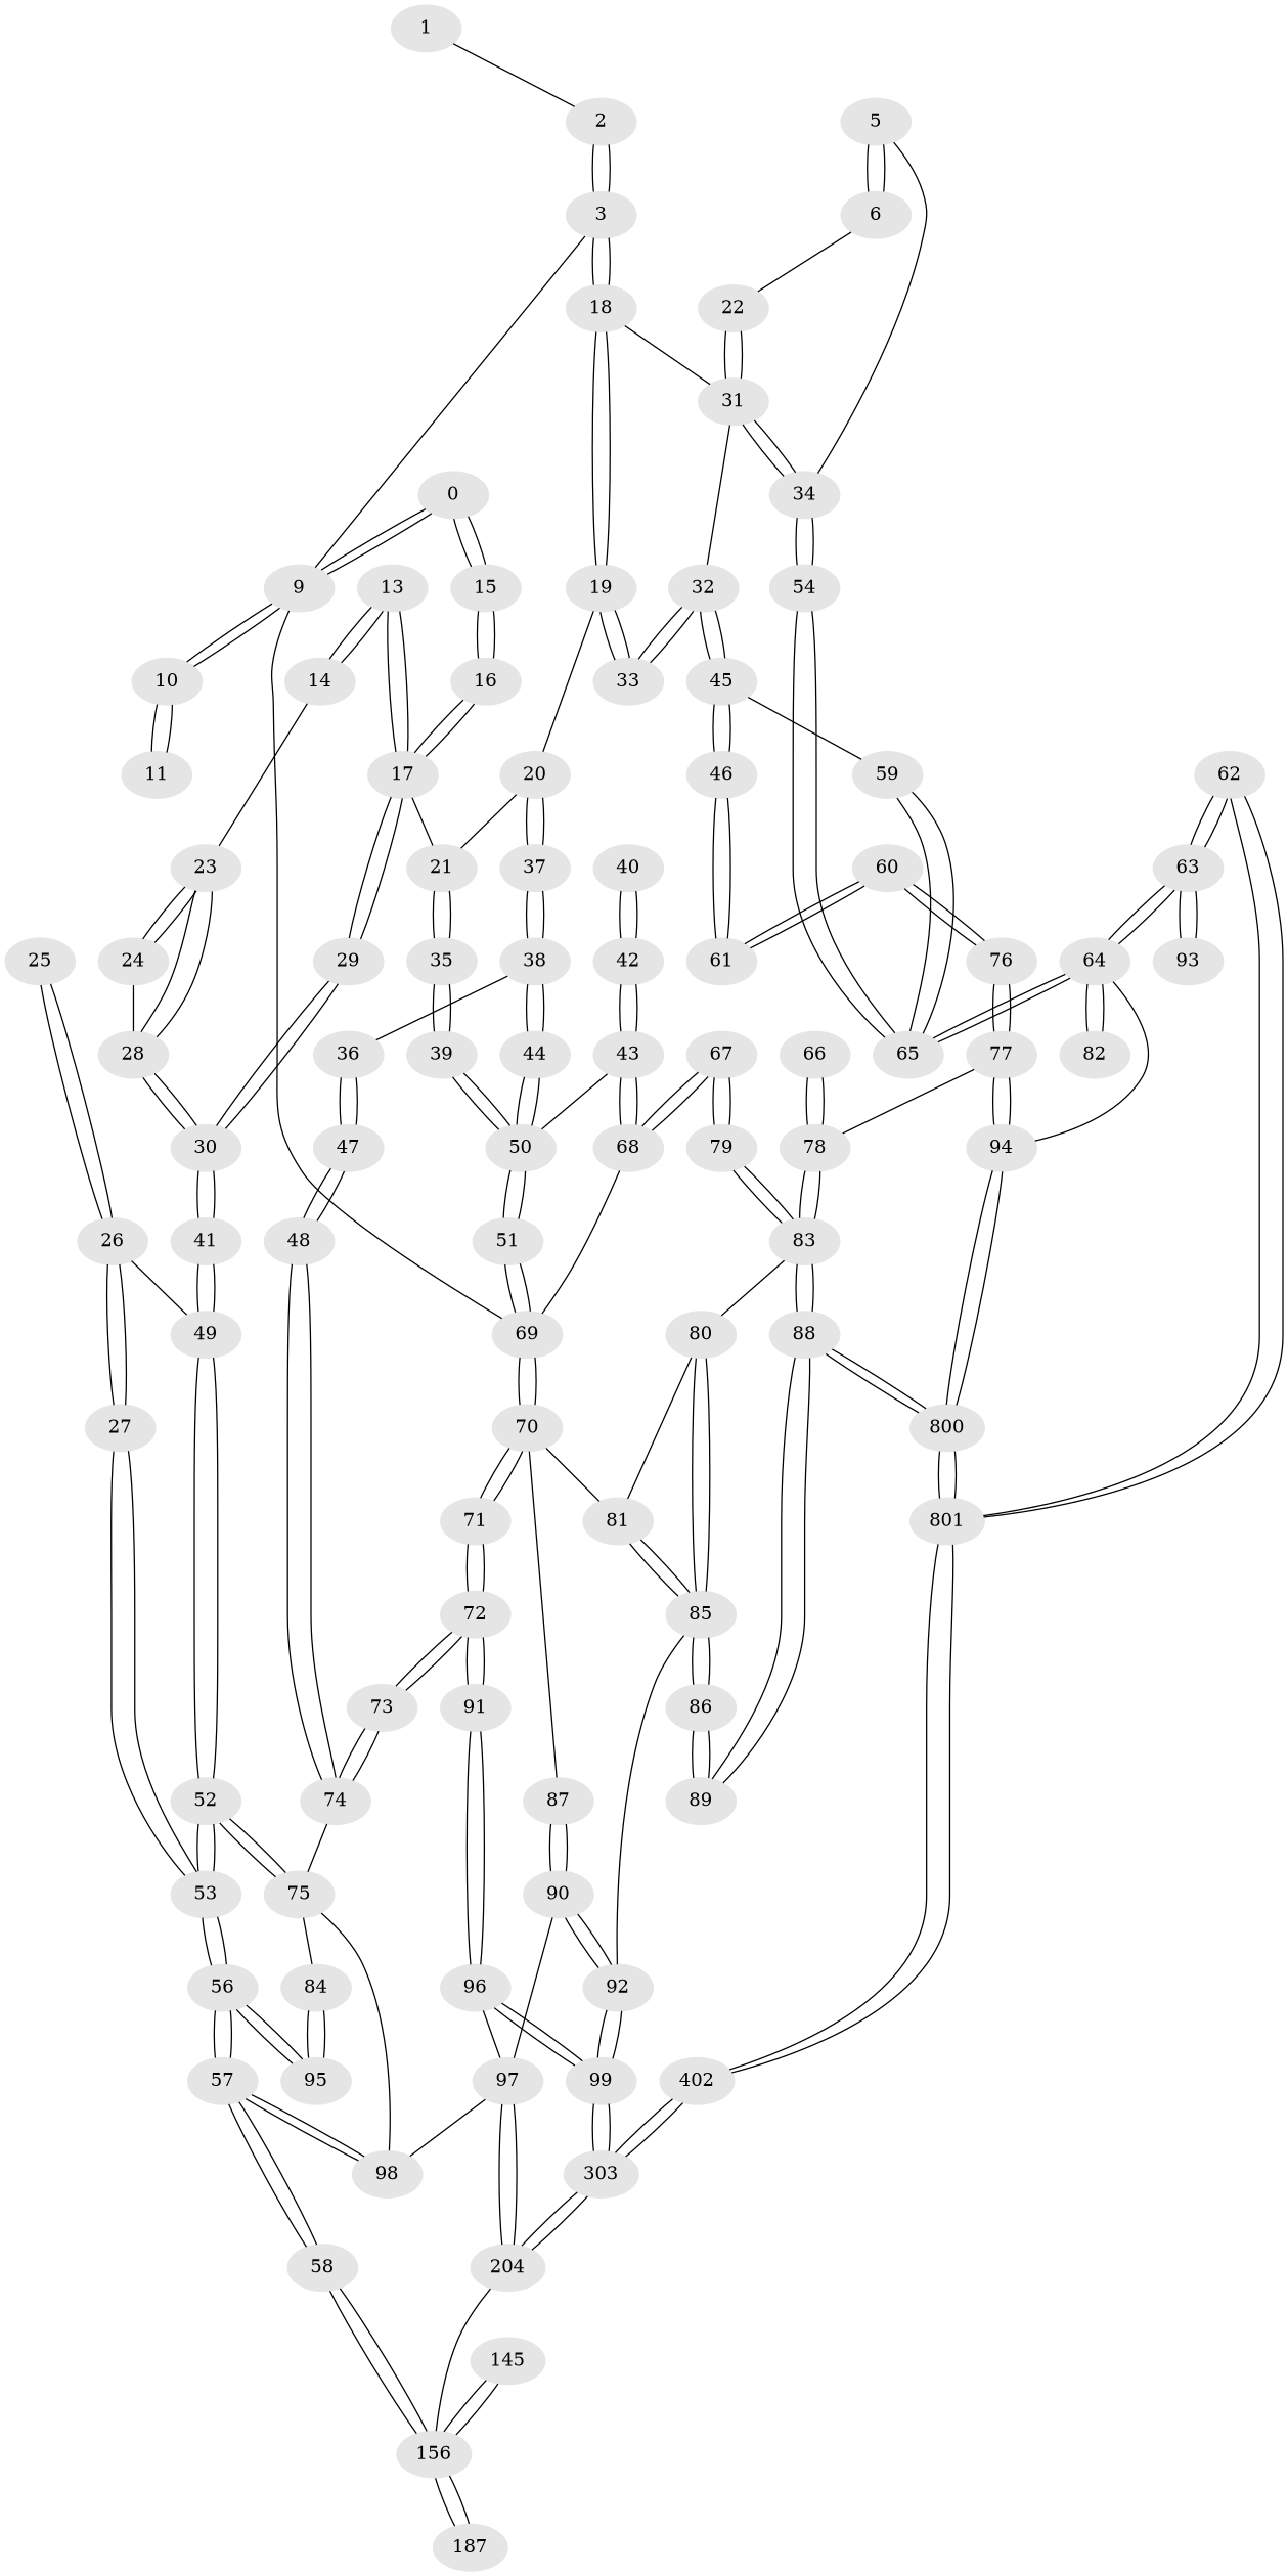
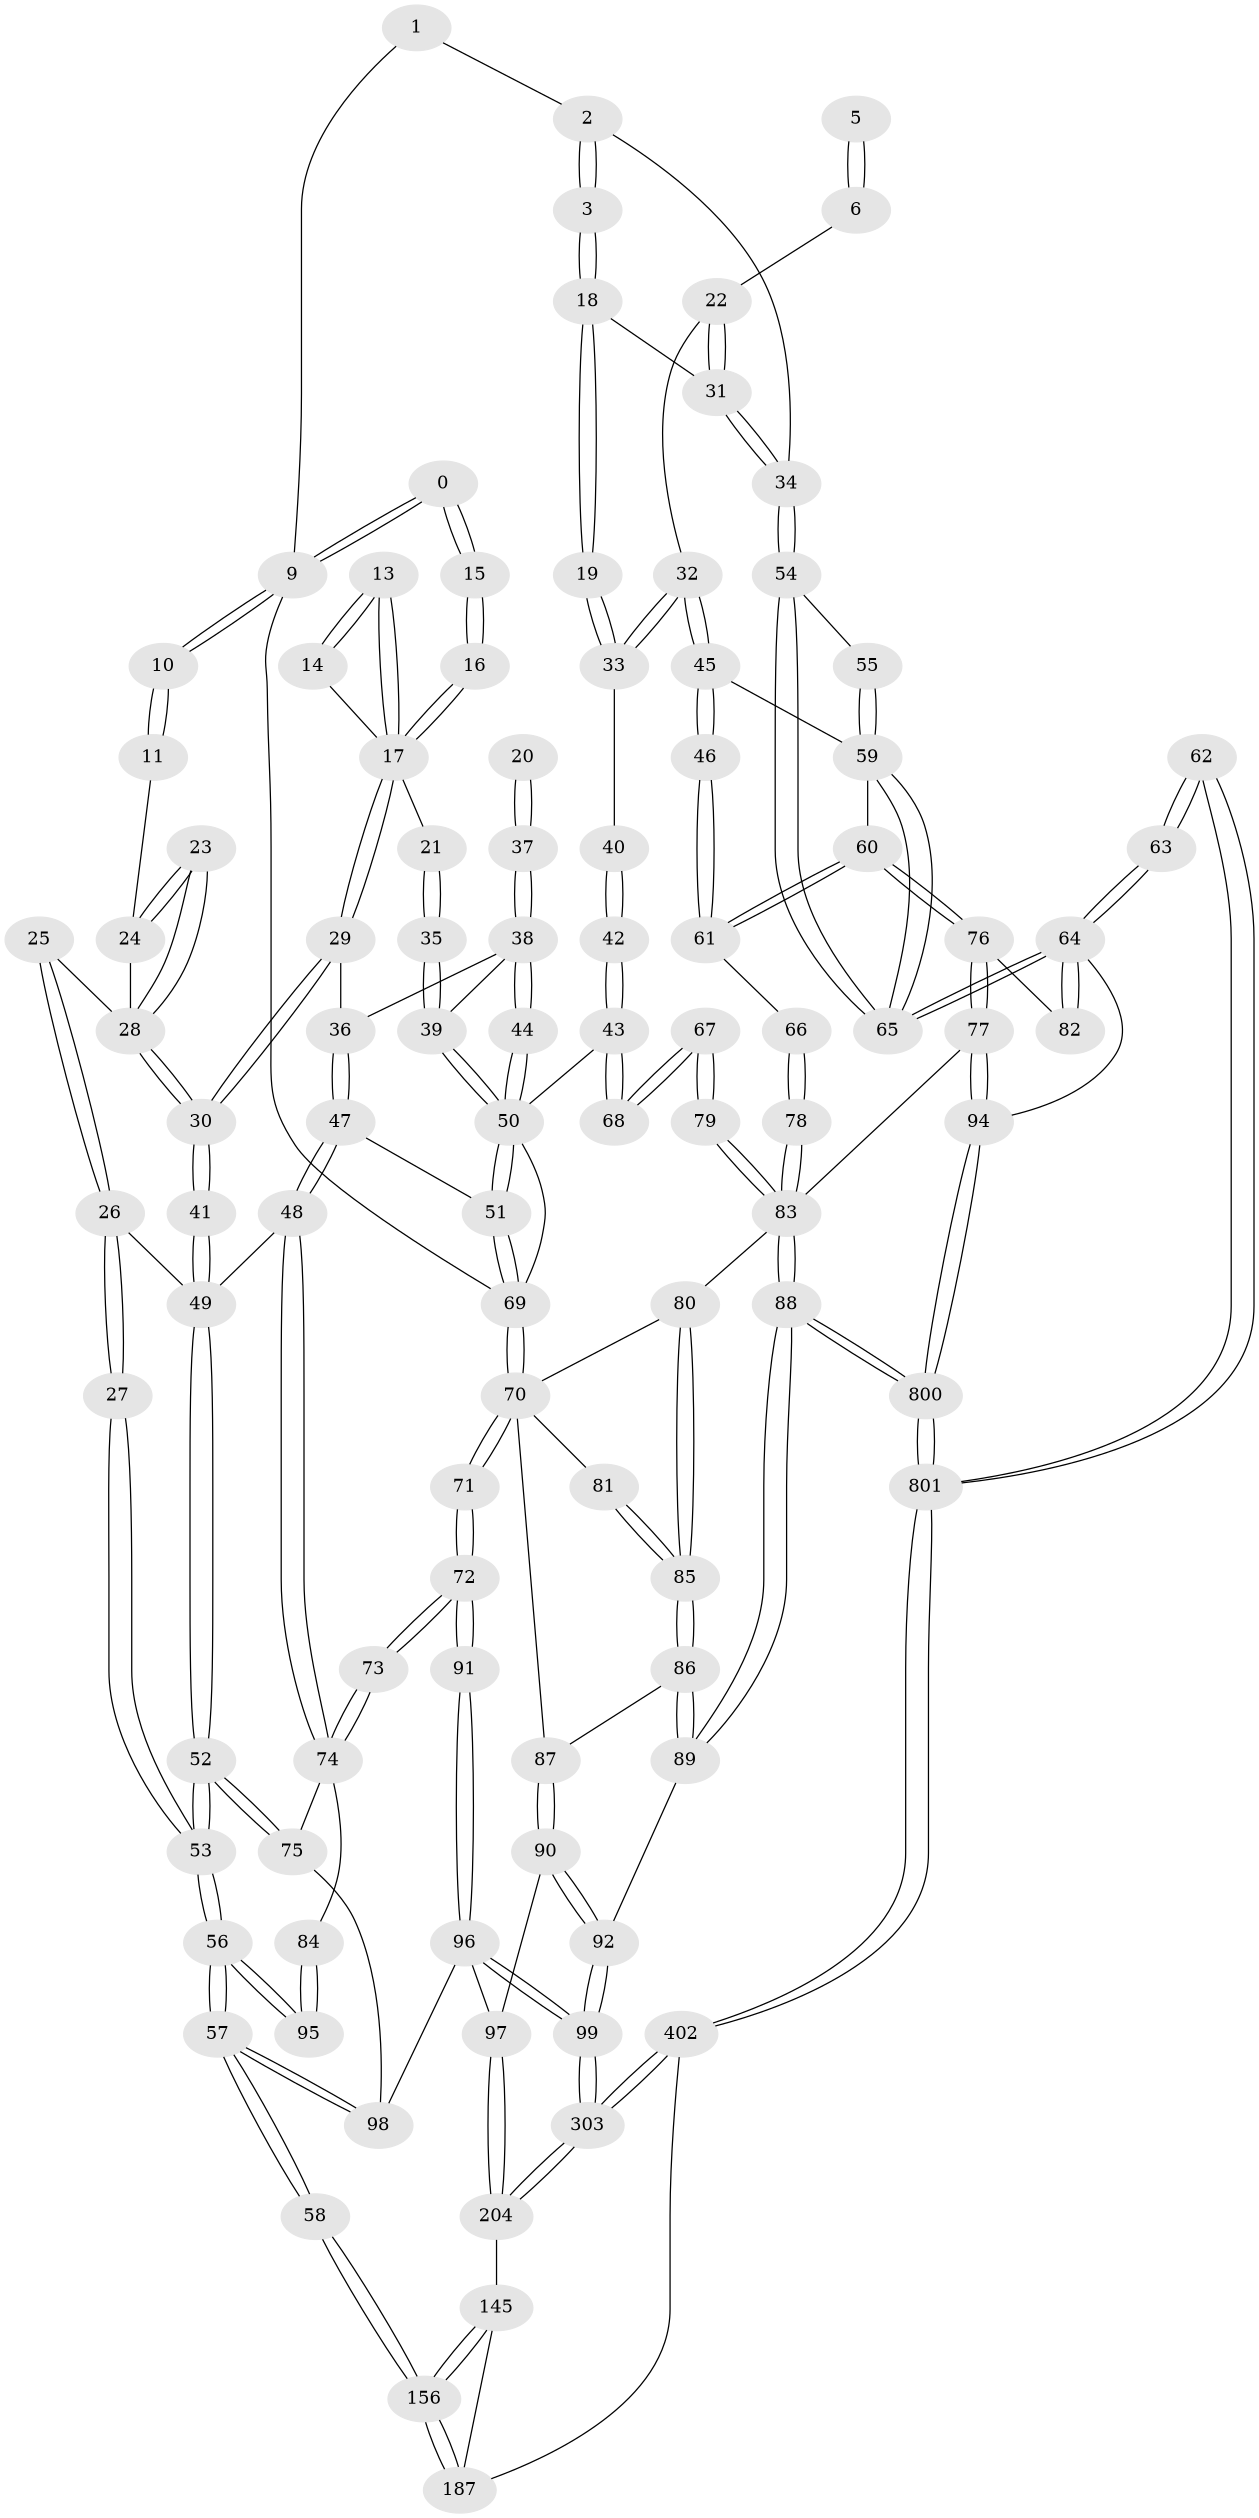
  graph {
    node [color=gray90 style=filled]
    1
    2
    9
    3
    5
    6
    34
    10
    69
    18
    15
    16
    19
    31
    22
    54
    62
    63
    n19 [label=801]
    n20 [label=0]
    13
    14
    17
    11
    n25 [label=156]
    58
    24
    27
    53
    28
    23
    21
    29
    35
    30
    36
    20
    33
    37
    40
    38
    39
    32
    25
    26
    49
    41
    56
    47
    45
    46
    59
    42
+   55
    65
    50
    48
    51
    44
    43
    52
    68
    61
    66
    74
    75
    70
    98
    84
    57
    95
    60
    n73 [label=187]
    76
    82
    77
    78
    64
-   93
    n80 [label=402]
    94
    67
    79
    83
    71
    81
    87
    72
    85
    73
    91
    90
    96
    n94 [label=800]
    80
    88
    86
    89
    92
    97
    99
    n102 [label=303]
    n103 [label=204]
    n104 [label=145]
    1 -- 2
-   3 -- 9
+   1 -- 9
    2 -- 3
    2 -- 3
    9 -- 10
    9 -- 10
    9 -- 69
    3 -- 18
    3 -- 18
    5 -- 6
    5 -- 6
-   5 -- 34
+   2 -- 34
    6 -- 22
    34 -- 54
    34 -- 54
    10 -- 11
    10 -- 11
    69 -- 70
    69 -- 70
    18 -- 19
    18 -- 19
    18 -- 31
    15 -- 16
    15 -- 16
    16 -- 17
    16 -- 17
-   19 -- 20
    19 -- 33
    19 -- 33
    31 -- 34
    31 -- 34
-   31 -- 32
+   22 -- 32
    22 -- 31
    22 -- 31
+   54 -- 55
    54 -- 65
    54 -- 65
    62 -- 63
    62 -- 63
    62 -- n19
    62 -- n19
    63 -- 64
    63 -- 64
-   63 -- 93
-   63 -- 93
    n19 -- n80
    n19 -- n80
    n20 -- 9
    n20 -- 9
    n20 -- 15
    n20 -- 15
    13 -- 14
    13 -- 14
    13 -- 17
    13 -- 17
-   14 -- 23
+   14 -- 17
    17 -- 21
    17 -- 29
    17 -- 29
+   11 -- 24
    n25 -- n73
    n25 -- n73
    58 -- n25
    58 -- n25
    24 -- 28
    27 -- 53
    27 -- 53
    53 -- 56
    53 -- 56
    28 -- 30
    28 -- 30
    23 -- 24
    23 -- 24
    23 -- 28
    23 -- 28
    21 -- 35
    21 -- 35
    29 -- 30
    29 -- 30
+   29 -- 36
    35 -- 39
    35 -- 39
    30 -- 41
    30 -- 41
    36 -- 47
    36 -- 47
-   20 -- 21
    20 -- 37
    20 -- 37
+   33 -- 40
    37 -- 38
    37 -- 38
    40 -- 42
    40 -- 42
    38 -- 36
+   38 -- 39
    38 -- 44
    38 -- 44
    39 -- 50
    39 -- 50
    32 -- 33
    32 -- 33
    32 -- 45
    32 -- 45
+   25 -- 28
    25 -- 26
    25 -- 26
    26 -- 27
    26 -- 27
    26 -- 49
    49 -- 52
    49 -- 52
    41 -- 49
    41 -- 49
    56 -- 57
    56 -- 57
    56 -- 95
    56 -- 95
    47 -- 48
    47 -- 48
+   47 -- 51
    45 -- 46
    45 -- 46
    45 -- 59
    46 -- 61
    46 -- 61
    59 -- 65
    59 -- 65
+   59 -- 60
    42 -- 43
    42 -- 43
+   55 -- 59
+   55 -- 59
    50 -- 51
    50 -- 51
+   48 -- 49
    48 -- 74
    48 -- 74
    51 -- 69
    51 -- 69
    44 -- 50
    44 -- 50
    43 -- 50
    43 -- 68
    43 -- 68
    52 -- 53
    52 -- 53
    52 -- 75
    52 -- 75
-   68 -- 69
+   50 -- 69
+   61 -- 66
    66 -- 78
    66 -- 78
    74 -- 75
    75 -- 98
-   75 -- 84
+   74 -- 84
    70 -- 71
    70 -- 71
    70 -- 81
    70 -- 87
    84 -- 95
    84 -- 95
    57 -- 58
    57 -- 58
    57 -- 98
    57 -- 98
    60 -- 61
    60 -- 61
    60 -- 76
    60 -- 76
+   76 -- 82
    76 -- 77
    76 -- 77
-   77 -- 78
+   77 -- 83
    77 -- 94
    77 -- 94
    78 -- 83
    78 -- 83
    64 -- 65
    64 -- 65
    64 -- 82
    64 -- 82
    64 -- 94
+   n80 -- n73
    n80 -- n102
    n80 -- n102
    94 -- n94
    94 -- n94
    67 -- 68
    67 -- 68
    67 -- 79
    67 -- 79
    79 -- 83
    79 -- 83
    83 -- 80
    83 -- 88
    83 -- 88
    71 -- 72
    71 -- 72
    81 -- 85
    81 -- 85
    87 -- 90
    87 -- 90
    72 -- 73
    72 -- 73
    72 -- 91
    72 -- 91
    85 -- 86
    85 -- 86
    73 -- 74
    73 -- 74
    91 -- 96
    91 -- 96
    90 -- 92
    90 -- 92
    90 -- 97
    96 -- 97
    96 -- 99
    96 -- 99
    n94 -- n19
    n94 -- n19
-   80 -- 81
+   80 -- 70
    80 -- 85
    80 -- 85
    88 -- n94
    88 -- n94
    88 -- 89
    88 -- 89
+   86 -- 87
    86 -- 89
    86 -- 89
-   85 -- 92
+   89 -- 92
    92 -- 99
    92 -- 99
-   97 -- 98
+   96 -- 98
    97 -- n103
    97 -- n103
    99 -- n102
    99 -- n102
    n102 -- n103
    n102 -- n103
-   n103 -- n25
+   n103 -- n104
    n104 -- n25
    n104 -- n25
+   n104 -- n73
  }
